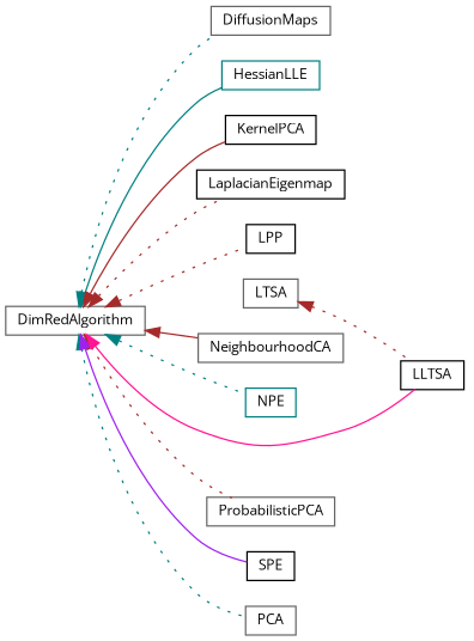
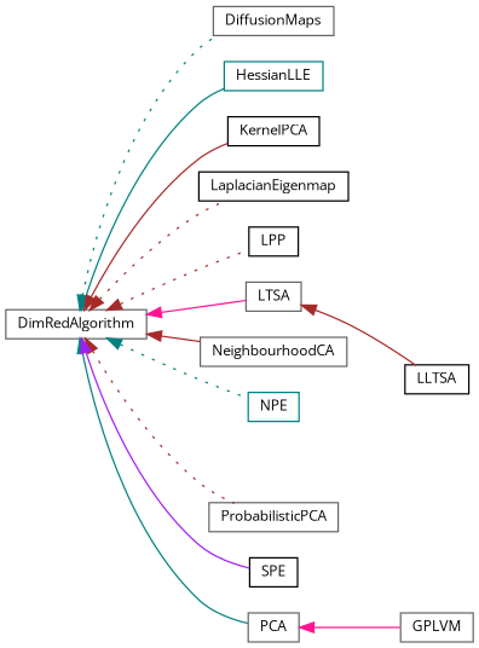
  digraph {
    fontname="Open Sans"
    rankdir=LR
    node [color=gray40 fillcolor=white fontname="Open Sans" fontsize=10 shape=record style=filled]
    edge [color=brown dir=back fontname="Open Sans" fontsize=10 labelfontname=Helvetica labelfontsize=10 style=solid]
    n1 [height=0.2 label=DimRedAlgorithm width=0.4]
    n2 [height=0.2 label=DiffusionMaps width=0.4]
    n3 [color=teal height=0.2 label=HessianLLE width=0.4]
    n4 [color=black height=0.2 label=KernelPCA width=0.4]
    n5 [color=black height=0.2 label=LaplacianEigenmap width=0.4]
    n6 [color=black height=0.2 label=LPP width=0.4]
    n7 [height=0.2 label=LTSA width=0.4]
    n8 [height=0.2 label=NeighbourhoodCA width=0.4]
    n9 [color=teal height=0.2 label=NPE width=0.4]
    n10 [height=0.2 label=PCA width=0.4]
    n11 [height=0.2 label=ProbabilisticPCA width=0.4]
    n12 [color=black height=0.2 label=SPE width=0.4]
    n13 [color=black height=0.2 label=LLTSA width=0.4]
+   n14 [height=0.2 label=GPLVM width=0.4]
    n1 -> n2 [color=teal style=dotted]
    n1 -> n3 [color=teal]
    n1 -> n4
    n1 -> n5 [style=dotted]
    n1 -> n6 [style=dotted]
-   n1 -> n13 [color=deeppink]
+   n1 -> n7 [color=deeppink]
    n1 -> n8
    n1 -> n9 [color=teal style=dotted]
-   n1 -> n10 [color=teal style=dotted]
+   n1 -> n10 [color=teal]
    n1 -> n11 [style=dotted]
    n1 -> n12 [color=purple]
-   n7 -> n13 [style=dotted]
+   n7 -> n13
+   n10 -> n14 [color=deeppink]
  }
